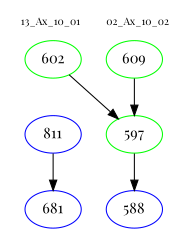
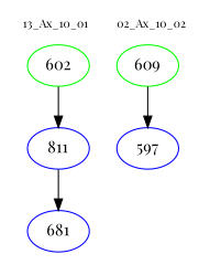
  digraph {
    fontname="Playfair Display"
    node [color=blue fontname="Playfair Display"]
    edge [color=black fontname="Playfair Display"]
    n1 [color=green label=602]
    n2 [label=811]
    n3 [label=681]
    n4 [color=green label=609]
-   n5 [color=green label=597]
-   n6 [label=588]
+   n5 [label=597]
    subgraph cluster_1 {
      color=white
      fontsize=10
      label="13_Ax_10_01"
      n1
      n2
      n3
    }
    subgraph cluster_2 {
      color=white
      fontsize=10
      label="02_Ax_10_02"
      n4
      n5
-     n6
    }
-   n1 -> n5
+   n1 -> n2
    n2 -> n3
    n4 -> n5
-   n5 -> n6
  }
